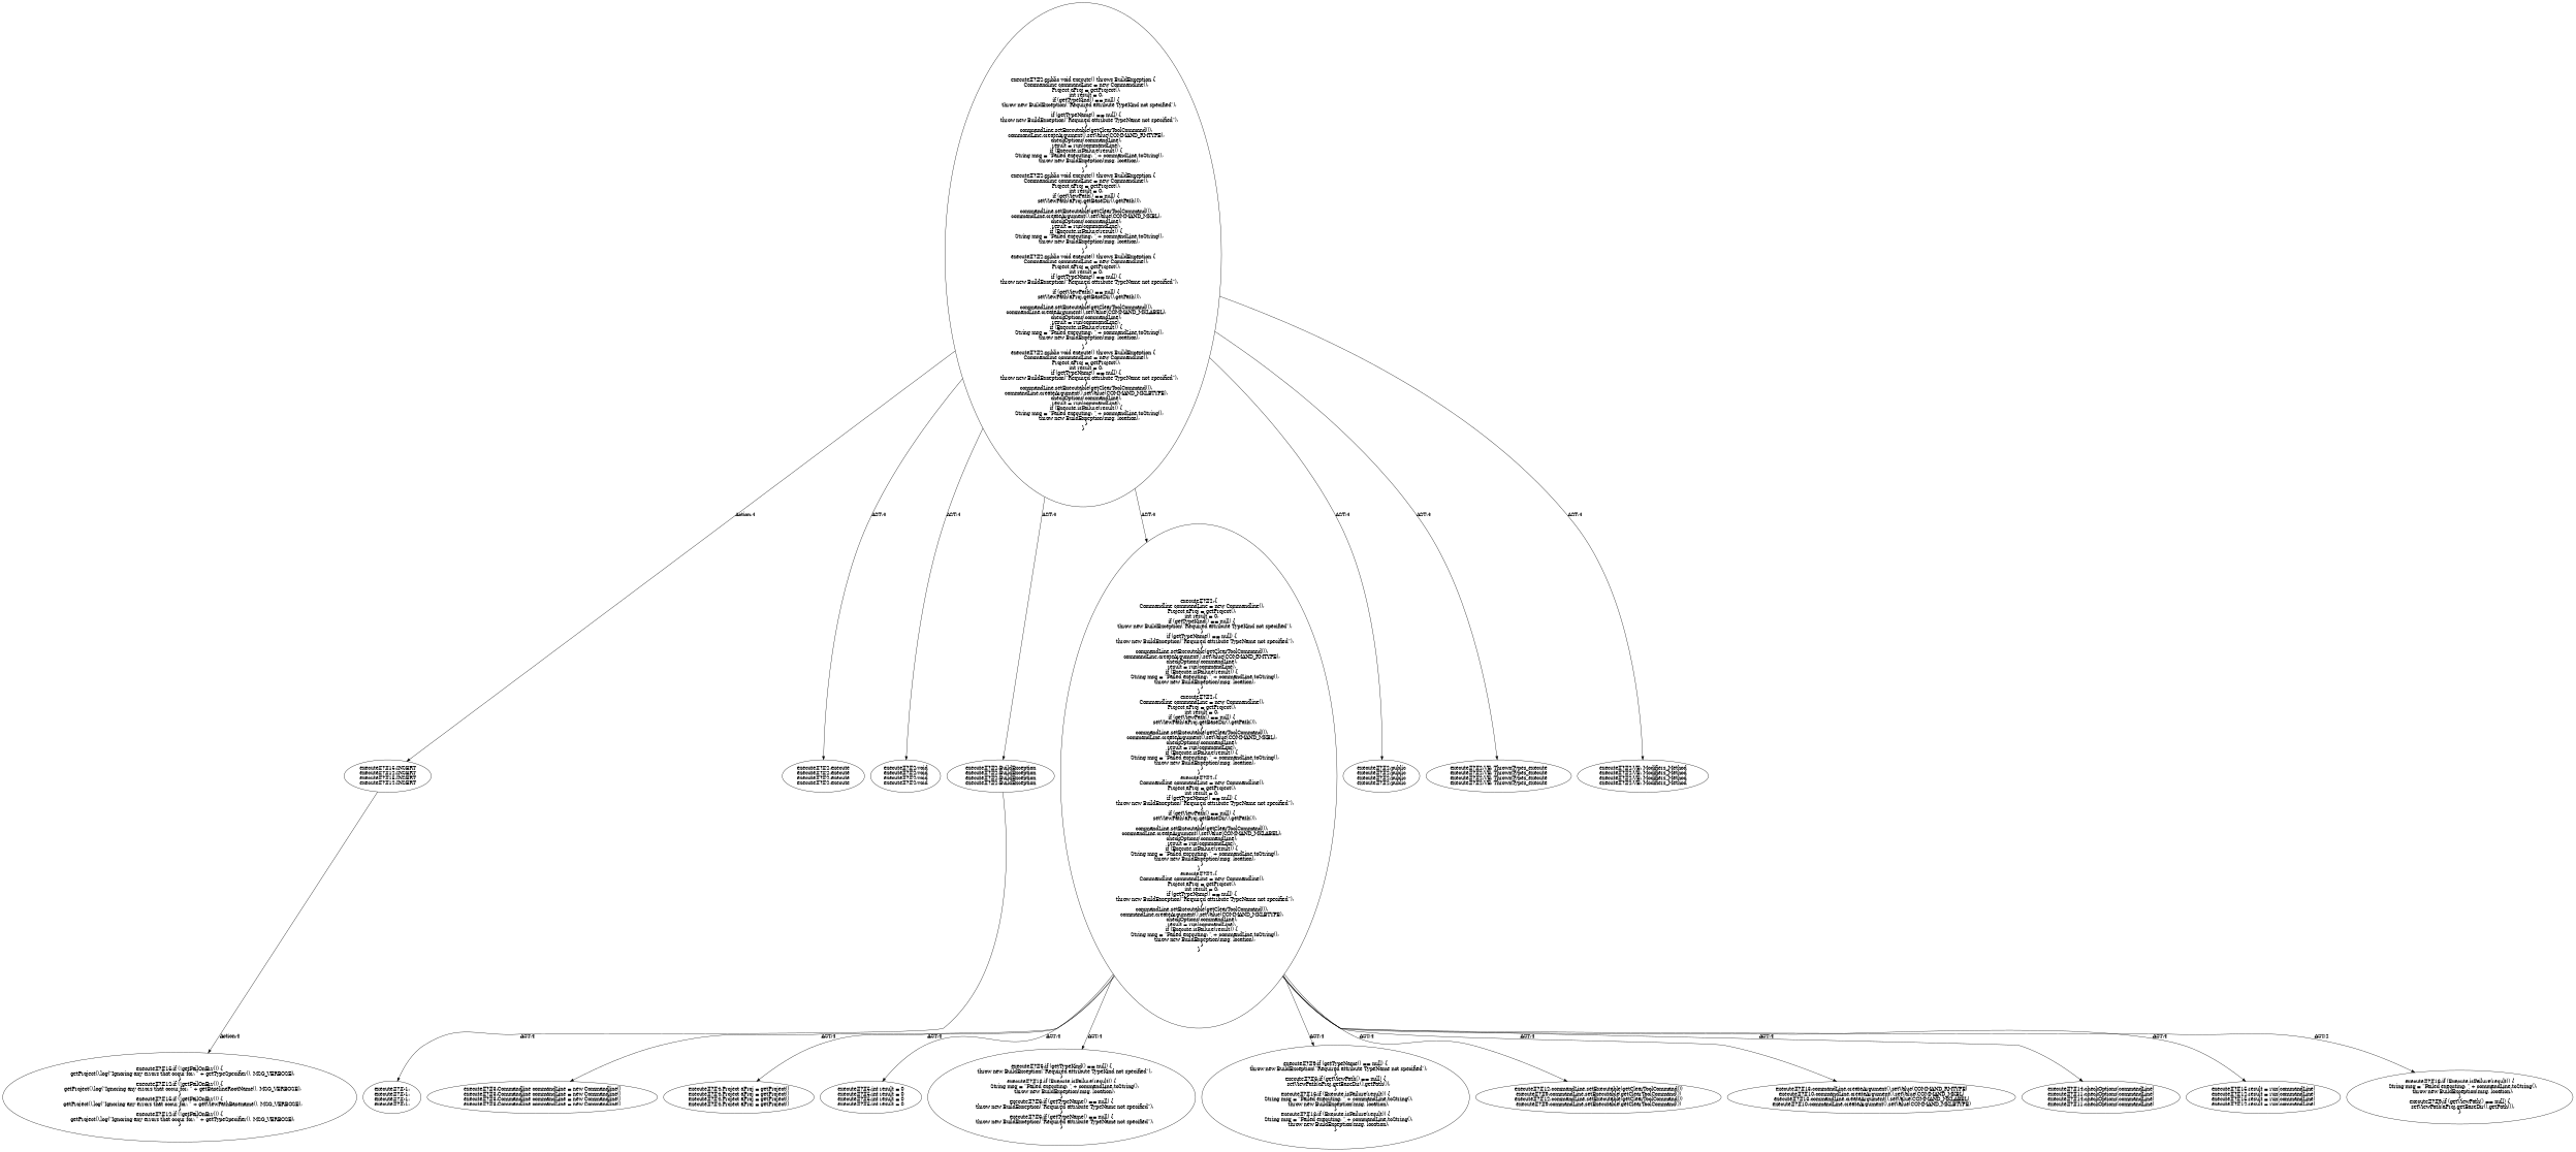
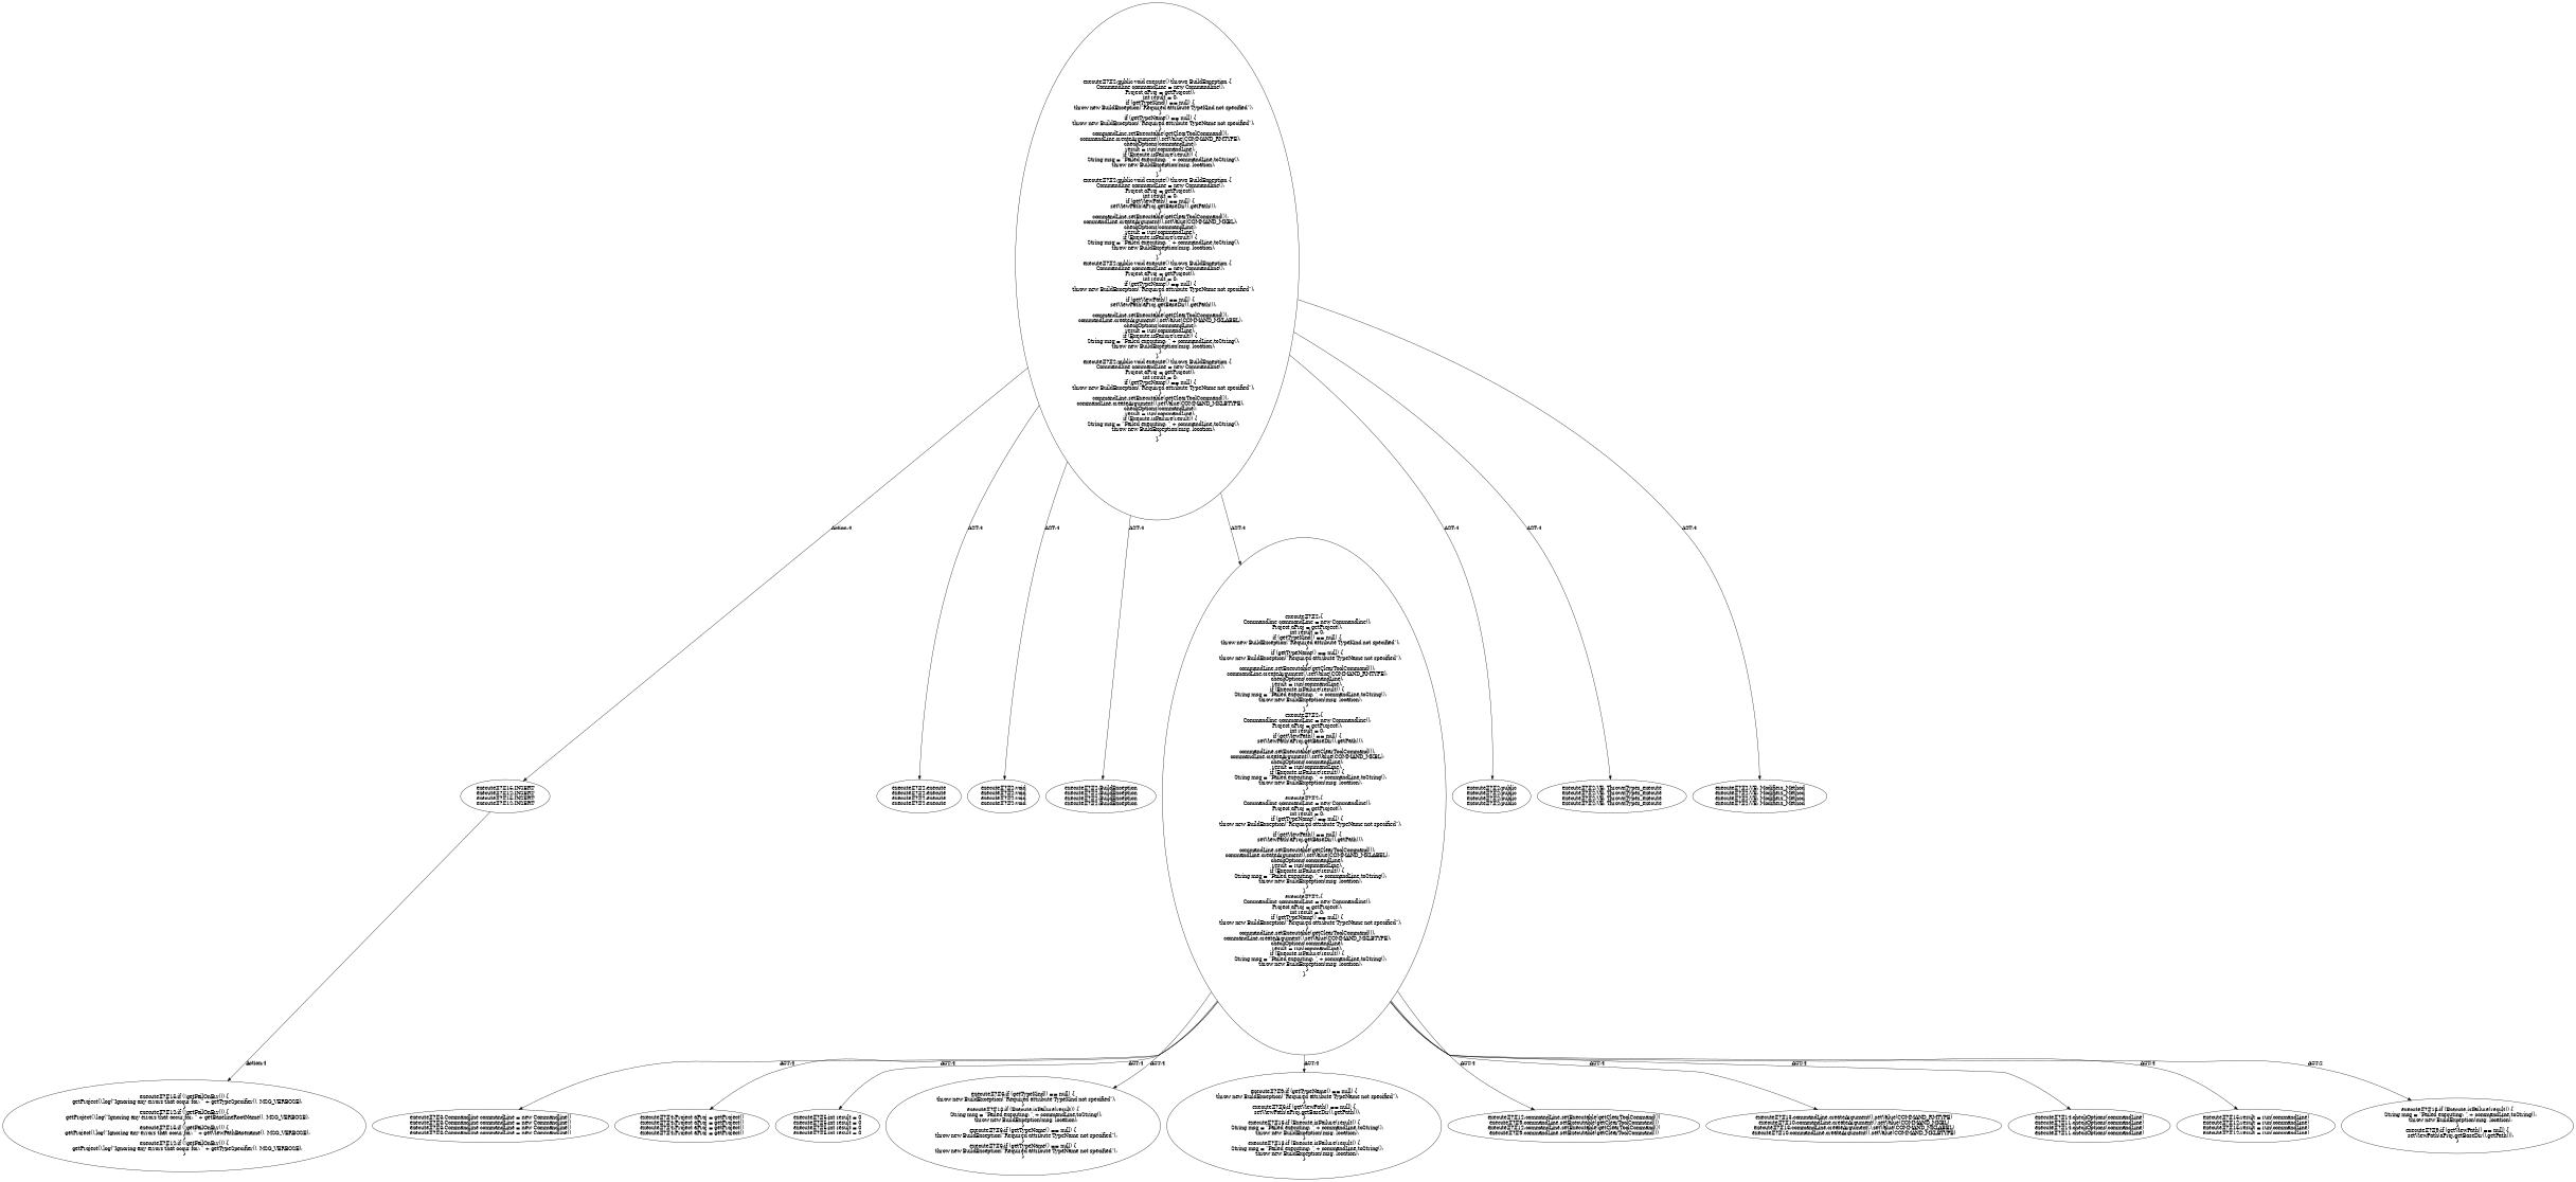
  digraph {
    node [shape=ellipse]
    n1 [label="execute#?#15:INSERT\nexecute#?#12:INSERT\nexecute#?#15:INSERT\nexecute#?#12:INSERT"]
    n2 [label="execute#?#15:if (!getFailOnErr()) \{\n    getProject().log(\"Ignoring any errors that occur for: \" + getTypeSpecifier(), MSG_VERBOSE);\n\}\nexecute#?#12:if (!getFailOnErr()) \{\n    getProject().log(\"Ignoring any errors that occur for: \" + getBaselineRootName(), MSG_VERBOSE);\n\}\nexecute#?#15:if (!getFailOnErr()) \{\n    getProject().log(\"Ignoring any errors that occur for: \" + getViewPathBasename(), MSG_VERBOSE);\n\}\nexecute#?#12:if (!getFailOnErr()) \{\n    getProject().log(\"Ignoring any errors that occur for: \" + getTypeSpecifier(), MSG_VERBOSE);\n\}"]
    n3 [label="execute#?#2:public void execute() throws BuildException \{\n    Commandline commandLine = new Commandline();\n    Project aProj = getProject();\n    int result = 0;\n    if (getTypeKind() == null) \{\n        throw new BuildException(\"Required attribute TypeKind not specified\");\n    \}\n    if (getTypeName() == null) \{\n        throw new BuildException(\"Required attribute TypeName not specified\");\n    \}\n    commandLine.setExecutable(getClearToolCommand());\n    commandLine.createArgument().setValue(COMMAND_RMTYPE);\n    checkOptions(commandLine);\n    result = run(commandLine);\n    if (Execute.isFailure(result)) \{\n        String msg = \"Failed executing: \" + commandLine.toString();\n        throw new BuildException(msg, location);\n    \}\n\}\nexecute#?#2:public void execute() throws BuildException \{\n    Commandline commandLine = new Commandline();\n    Project aProj = getProject();\n    int result = 0;\n    if (getViewPath() == null) \{\n        setViewPath(aProj.getBaseDir().getPath());\n    \}\n    commandLine.setExecutable(getClearToolCommand());\n    commandLine.createArgument().setValue(COMMAND_MKBL);\n    checkOptions(commandLine);\n    result = run(commandLine);\n    if (Execute.isFailure(result)) \{\n        String msg = \"Failed executing: \" + commandLine.toString();\n        throw new BuildException(msg, location);\n    \}\n\}\nexecute#?#2:public void execute() throws BuildException \{\n    Commandline commandLine = new Commandline();\n    Project aProj = getProject();\n    int result = 0;\n    if (getTypeName() == null) \{\n        throw new BuildException(\"Required attribute TypeName not specified\");\n    \}\n    if (getViewPath() == null) \{\n        setViewPath(aProj.getBaseDir().getPath());\n    \}\n    commandLine.setExecutable(getClearToolCommand());\n    commandLine.createArgument().setValue(COMMAND_MKLABEL);\n    checkOptions(commandLine);\n    result = run(commandLine);\n    if (Execute.isFailure(result)) \{\n        String msg = \"Failed executing: \" + commandLine.toString();\n        throw new BuildException(msg, location);\n    \}\n\}\nexecute#?#2:public void execute() throws BuildException \{\n    Commandline commandLine = new Commandline();\n    Project aProj = getProject();\n    int result = 0;\n    if (getTypeName() == null) \{\n        throw new BuildException(\"Required attribute TypeName not specified\");\n    \}\n    commandLine.setExecutable(getClearToolCommand());\n    commandLine.createArgument().setValue(COMMAND_MKLBTYPE);\n    checkOptions(commandLine);\n    result = run(commandLine);\n    if (Execute.isFailure(result)) \{\n        String msg = \"Failed executing: \" + commandLine.toString();\n        throw new BuildException(msg, location);\n    \}\n\}"]
    n4 [label="execute#?#2:execute\nexecute#?#2:execute\nexecute#?#2:execute\nexecute#?#2:execute"]
    n5 [label="execute#?#2:void\nexecute#?#2:void\nexecute#?#2:void\nexecute#?#2:void"]
    n6 [label="execute#?#2:BuildException\nexecute#?#2:BuildException\nexecute#?#2:BuildException\nexecute#?#2:BuildException"]
    n7 [label="execute#?#2:\{\n    Commandline commandLine = new Commandline();\n    Project aProj = getProject();\n    int result = 0;\n    if (getTypeKind() == null) \{\n        throw new BuildException(\"Required attribute TypeKind not specified\");\n    \}\n    if (getTypeName() == null) \{\n        throw new BuildException(\"Required attribute TypeName not specified\");\n    \}\n    commandLine.setExecutable(getClearToolCommand());\n    commandLine.createArgument().setValue(COMMAND_RMTYPE);\n    checkOptions(commandLine);\n    result = run(commandLine);\n    if (Execute.isFailure(result)) \{\n        String msg = \"Failed executing: \" + commandLine.toString();\n        throw new BuildException(msg, location);\n    \}\n\}\nexecute#?#2:\{\n    Commandline commandLine = new Commandline();\n    Project aProj = getProject();\n    int result = 0;\n    if (getViewPath() == null) \{\n        setViewPath(aProj.getBaseDir().getPath());\n    \}\n    commandLine.setExecutable(getClearToolCommand());\n    commandLine.createArgument().setValue(COMMAND_MKBL);\n    checkOptions(commandLine);\n    result = run(commandLine);\n    if (Execute.isFailure(result)) \{\n        String msg = \"Failed executing: \" + commandLine.toString();\n        throw new BuildException(msg, location);\n    \}\n\}\nexecute#?#2:\{\n    Commandline commandLine = new Commandline();\n    Project aProj = getProject();\n    int result = 0;\n    if (getTypeName() == null) \{\n        throw new BuildException(\"Required attribute TypeName not specified\");\n    \}\n    if (getViewPath() == null) \{\n        setViewPath(aProj.getBaseDir().getPath());\n    \}\n    commandLine.setExecutable(getClearToolCommand());\n    commandLine.createArgument().setValue(COMMAND_MKLABEL);\n    checkOptions(commandLine);\n    result = run(commandLine);\n    if (Execute.isFailure(result)) \{\n        String msg = \"Failed executing: \" + commandLine.toString();\n        throw new BuildException(msg, location);\n    \}\n\}\nexecute#?#2:\{\n    Commandline commandLine = new Commandline();\n    Project aProj = getProject();\n    int result = 0;\n    if (getTypeName() == null) \{\n        throw new BuildException(\"Required attribute TypeName not specified\");\n    \}\n    commandLine.setExecutable(getClearToolCommand());\n    commandLine.createArgument().setValue(COMMAND_MKLBTYPE);\n    checkOptions(commandLine);\n    result = run(commandLine);\n    if (Execute.isFailure(result)) \{\n        String msg = \"Failed executing: \" + commandLine.toString();\n        throw new BuildException(msg, location);\n    \}\n\}"]
    n8 [label="execute#?#2:public\nexecute#?#2:public\nexecute#?#2:public\nexecute#?#2:public"]
    n9 [label="execute#?#2:VE: ThrownTypes_execute\nexecute#?#2:VE: ThrownTypes_execute\nexecute#?#2:VE: ThrownTypes_execute\nexecute#?#2:VE: ThrownTypes_execute"]
    n10 [label="execute#?#2:VE: Modifiers_Method\nexecute#?#2:VE: Modifiers_Method\nexecute#?#2:VE: Modifiers_Method\nexecute#?#2:VE: Modifiers_Method"]
-   n11 [label="execute#?#-1:\nexecute#?#-1:\nexecute#?#-1:\nexecute#?#-1:"]
    n12 [label="execute#?#3:Commandline commandLine = new Commandline()\nexecute#?#3:Commandline commandLine = new Commandline()\nexecute#?#3:Commandline commandLine = new Commandline()\nexecute#?#3:Commandline commandLine = new Commandline()"]
    n13 [label="execute#?#4:Project aProj = getProject()\nexecute#?#4:Project aProj = getProject()\nexecute#?#4:Project aProj = getProject()\nexecute#?#4:Project aProj = getProject()"]
    n14 [label="execute#?#5:int result = 0\nexecute#?#5:int result = 0\nexecute#?#5:int result = 0\nexecute#?#5:int result = 0"]
    n15 [label="execute#?#6:if (getTypeKind() == null) \{\n    throw new BuildException(\"Required attribute TypeKind not specified\");\n\}\nexecute#?#13:if (Execute.isFailure(result)) \{\n    String msg = \"Failed executing: \" + commandLine.toString();\n    throw new BuildException(msg, location);\n\}\nexecute#?#6:if (getTypeName() == null) \{\n    throw new BuildException(\"Required attribute TypeName not specified\");\n\}\nexecute#?#6:if (getTypeName() == null) \{\n    throw new BuildException(\"Required attribute TypeName not specified\");\n\}"]
    n16 [label="execute#?#9:if (getTypeName() == null) \{\n    throw new BuildException(\"Required attribute TypeName not specified\");\n\}\nexecute#?#6:if (getViewPath() == null) \{\n    setViewPath(aProj.getBaseDir().getPath());\n\}\nexecute#?#16:if (Execute.isFailure(result)) \{\n    String msg = \"Failed executing: \" + commandLine.toString();\n    throw new BuildException(msg, location);\n\}\nexecute#?#13:if (Execute.isFailure(result)) \{\n    String msg = \"Failed executing: \" + commandLine.toString();\n    throw new BuildException(msg, location);\n\}"]
    n17 [label="execute#?#12:commandLine.setExecutable(getClearToolCommand())\nexecute#?#9:commandLine.setExecutable(getClearToolCommand())\nexecute#?#12:commandLine.setExecutable(getClearToolCommand())\nexecute#?#9:commandLine.setExecutable(getClearToolCommand())"]
    n18 [label="execute#?#13:commandLine.createArgument().setValue(COMMAND_RMTYPE)\nexecute#?#10:commandLine.createArgument().setValue(COMMAND_MKBL)\nexecute#?#13:commandLine.createArgument().setValue(COMMAND_MKLABEL)\nexecute#?#10:commandLine.createArgument().setValue(COMMAND_MKLBTYPE)"]
    n19 [label="execute#?#14:checkOptions(commandLine)\nexecute#?#11:checkOptions(commandLine)\nexecute#?#14:checkOptions(commandLine)\nexecute#?#11:checkOptions(commandLine)"]
    n20 [label="execute#?#15:result = run(commandLine)\nexecute#?#12:result = run(commandLine)\nexecute#?#15:result = run(commandLine)\nexecute#?#12:result = run(commandLine)"]
    n21 [label="execute#?#16:if (Execute.isFailure(result)) \{\n    String msg = \"Failed executing: \" + commandLine.toString();\n    throw new BuildException(msg, location);\n\}\nexecute#?#9:if (getViewPath() == null) \{\n    setViewPath(aProj.getBaseDir().getPath());\n\}"]
    n1 -> n2 [label="Action:4"]
    n3 -> n1 [label="Action:4"]
    n3 -> n4 [label="AST:4"]
    n3 -> n5 [label="AST:4"]
    n3 -> n6 [label="AST:4"]
    n3 -> n7 [label="AST:4"]
    n3 -> n8 [label="AST:4"]
    n3 -> n9 [label="AST:4"]
    n3 -> n10 [label="AST:4"]
-   n6 -> n11 [label="AST:4"]
    n7 -> n12 [label="AST:4"]
    n7 -> n13 [label="AST:4"]
    n7 -> n14 [label="AST:4"]
    n7 -> n15 [label="AST:4"]
    n7 -> n16 [label="AST:4"]
    n7 -> n17 [label="AST:4"]
    n7 -> n18 [label="AST:4"]
    n7 -> n19 [label="AST:4"]
    n7 -> n20 [label="AST:4"]
    n7 -> n21 [label="AST:2"]
  }
